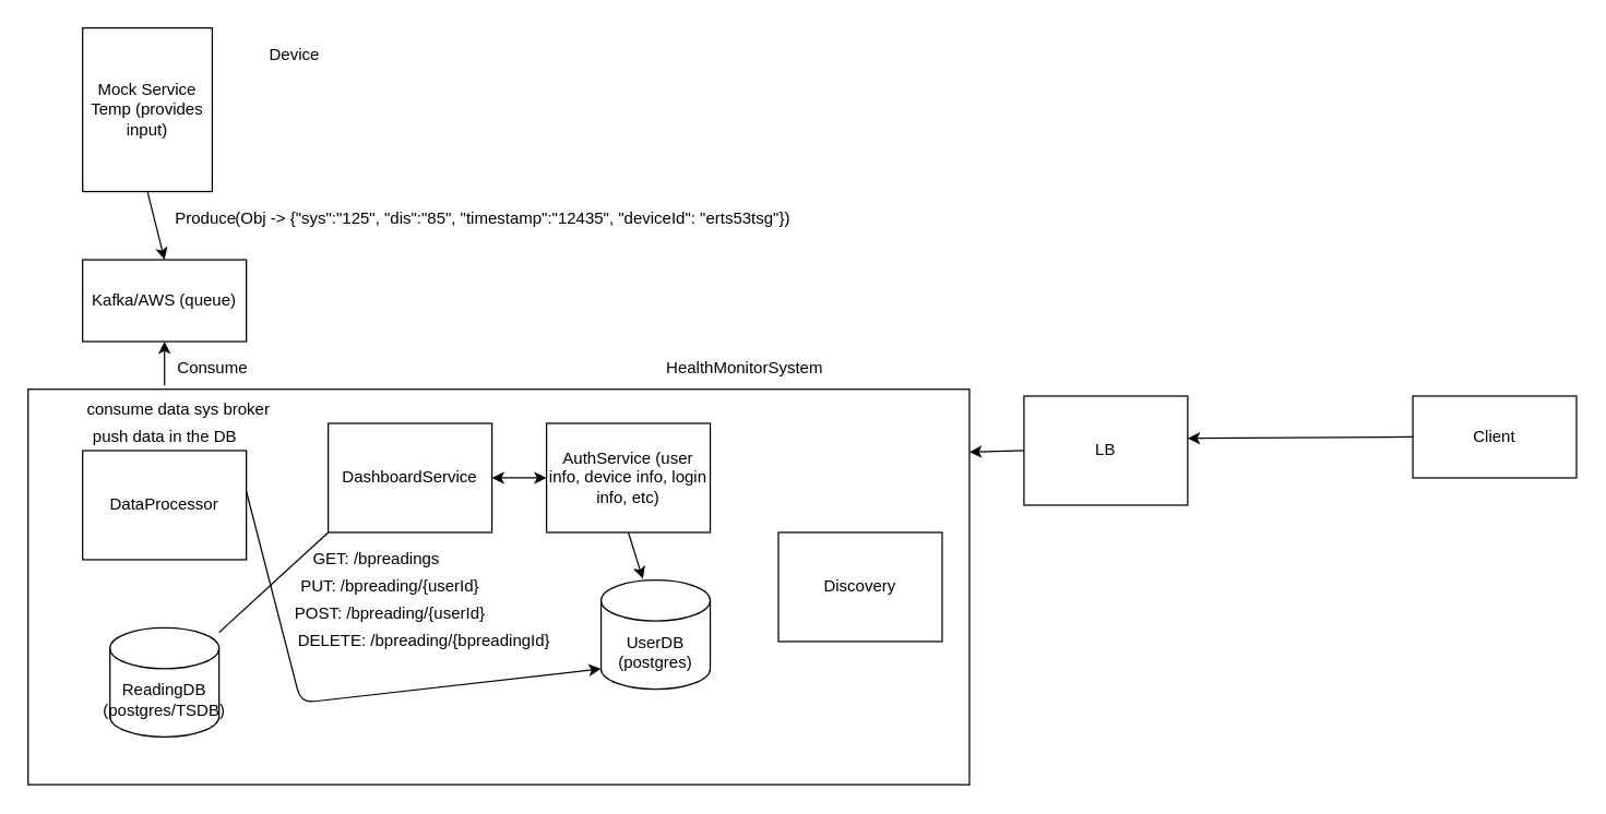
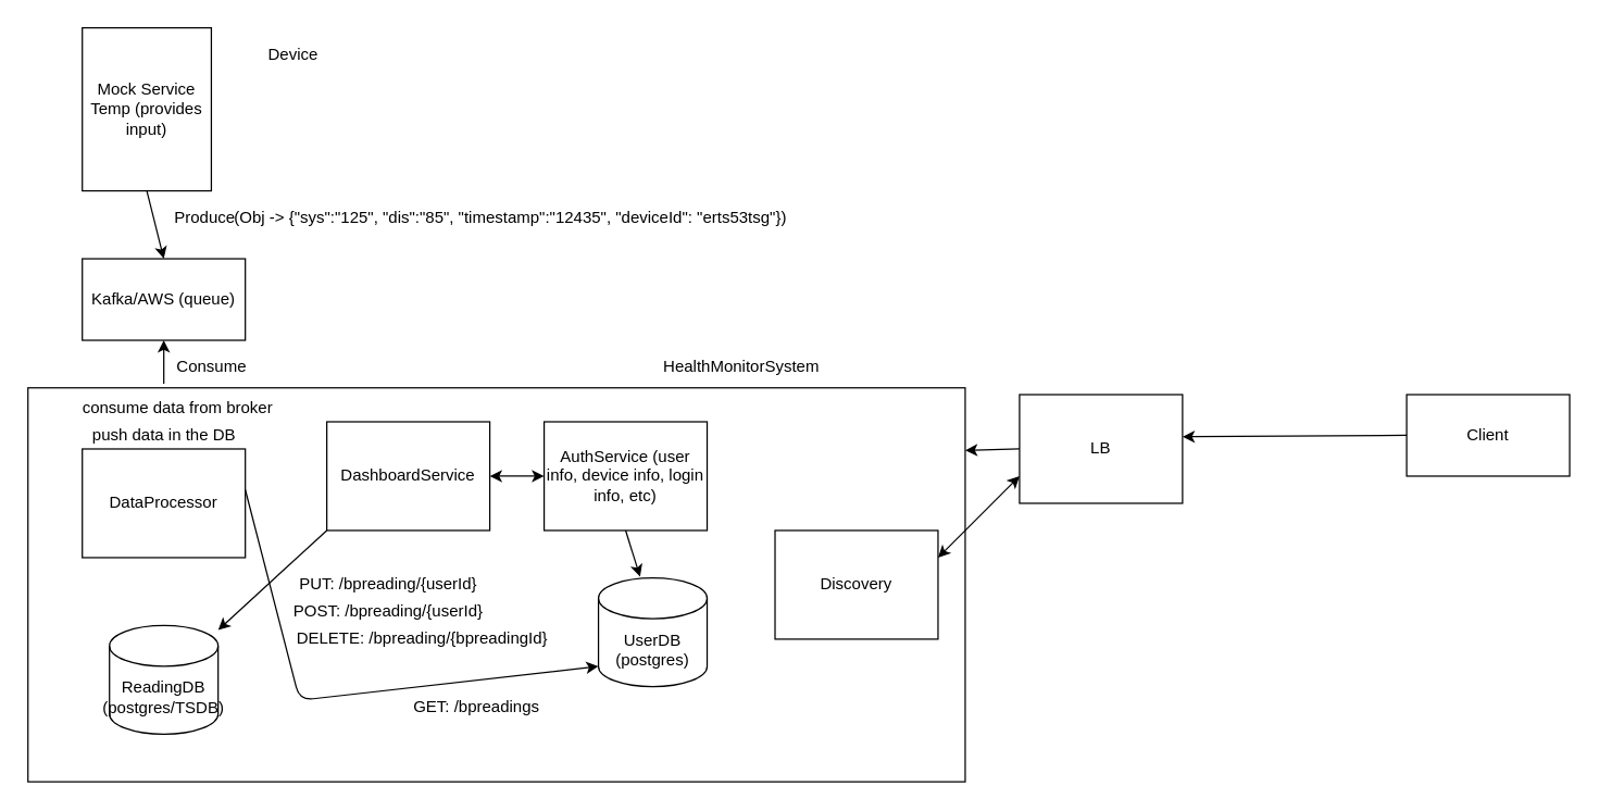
  <mxCell id="0" />
  <mxCell id="1" parent="0" />
  <mxCell id="2" value="" style="rounded=0;whiteSpace=wrap;html=1;" parent="1" vertex="1"><mxGeometry y="285" width="690" height="290" as="geometry" x="20" /></mxCell>
  <mxCell id="3" value="Mock Service Temp (provides input)" style="rounded=0;whiteSpace=wrap;html=1;" parent="1" vertex="1"><mxGeometry x="60" y="20" width="95" height="120" as="geometry" /></mxCell>
  <mxCell id="4" value="Client" style="rounded=0;whiteSpace=wrap;html=1;" parent="1" vertex="1"><mxGeometry x="1035" y="290" width="120" height="60" as="geometry" /></mxCell>
  <mxCell id="5" value="" style="endArrow=classic;html=1;exitX=0;exitY=0.5;exitDx=0;exitDy=0;" parent="1" source="4" edge="1"><mxGeometry width="50" height="50" relative="1" as="geometry"><mxPoint x="270" y="400" as="sourcePoint" /><mxPoint x="870" y="321" as="targetPoint" /></mxGeometry></mxCell>
  <mxCell id="6" value="&amp;nbsp; &amp;nbsp; &amp;nbsp; &amp;nbsp; &amp;nbsp; &amp;nbsp; &amp;nbsp; &amp;nbsp; &amp;nbsp; &amp;nbsp; &amp;nbsp; &amp;nbsp; &amp;nbsp; &amp;nbsp; &amp;nbsp; &amp;nbsp; &amp;nbsp; &amp;nbsp; &amp;nbsp; &amp;nbsp; &amp;nbsp;&amp;nbsp;" style="text;html=1;align=center;verticalAlign=middle;resizable=0;points=[];autosize=1;" parent="1" vertex="1"><mxGeometry x="70" y="220" width="160" height="20" as="geometry" /></mxCell>
  <mxCell id="7" value="Kafka/AWS (queue)" style="rounded=0;whiteSpace=wrap;html=1;" parent="1" vertex="1"><mxGeometry x="60" y="190" width="120" height="60" as="geometry" /></mxCell>
  <mxCell id="8" value="" style="endArrow=classic;html=1;exitX=0.5;exitY=1;exitDx=0;exitDy=0;entryX=0.5;entryY=0;entryDx=0;entryDy=0;" parent="1" source="3" target="7" edge="1"><mxGeometry width="50" height="50" relative="1" as="geometry"><mxPoint x="210" y="190" as="sourcePoint" /><mxPoint x="260" y="140" as="targetPoint" /></mxGeometry></mxCell>
  <mxCell id="9" value="Produce" style="text;html=1;align=center;verticalAlign=middle;resizable=0;points=[];autosize=1;" parent="1" vertex="1"><mxGeometry x="120" y="150" width="60" height="20" as="geometry" /></mxCell>
  <mxCell id="10" value="" style="endArrow=classic;html=1;entryX=0.5;entryY=1;entryDx=0;entryDy=0;" parent="1" target="7" edge="1"><mxGeometry width="50" height="50" relative="1" as="geometry"><mxPoint x="120" y="282" as="sourcePoint" /><mxPoint x="70" y="280" as="targetPoint" /></mxGeometry></mxCell>
  <mxCell id="11" value="Consume" style="text;html=1;align=center;verticalAlign=middle;resizable=0;points=[];autosize=1;" parent="1" vertex="1"><mxGeometry x="120" y="260" width="70" height="20" as="geometry" /></mxCell>
  <mxCell id="12" value="(Obj -&amp;gt; {&quot;sys&quot;:&quot;125&quot;, &quot;dis&quot;:&quot;85&quot;, &quot;timestamp&quot;:&quot;12435&quot;, &quot;deviceId&quot;: &quot;erts53tsg&quot;})" style="text;html=1;align=center;verticalAlign=middle;resizable=0;points=[];autosize=1;" parent="1" vertex="1"><mxGeometry x="165" y="150" width="420" height="20" as="geometry" /></mxCell>
  <mxCell id="13" value="DashboardService" style="rounded=0;whiteSpace=wrap;html=1;" parent="1" vertex="1"><mxGeometry x="240" y="310" width="120" height="80" as="geometry" /></mxCell>
- <mxCell id="14" value="GET: /bpreadings" style="text;html=1;align=center;verticalAlign=middle;resizable=0;points=[];autosize=1;" parent="1" vertex="1"><mxGeometry x="220" y="400" width="110" height="20" as="geometry" /></mxCell>
+ <mxCell id="14" value="GET: /bpreadings" style="text;html=1;align=center;verticalAlign=middle;resizable=0;points=[];autosize=1;" parent="1" vertex="1"><mxGeometry x="295" y="510" width="110" height="20" as="geometry" /></mxCell>
  <mxCell id="15" value="PUT: /bpreading/{userId}" style="text;html=1;align=center;verticalAlign=middle;resizable=0;points=[];autosize=1;" parent="1" vertex="1"><mxGeometry x="210" y="420" width="150" height="20" as="geometry" /></mxCell>
  <mxCell id="16" value="POST: /bpreading/{userId}" style="text;html=1;align=center;verticalAlign=middle;resizable=0;points=[];autosize=1;" parent="1" vertex="1"><mxGeometry x="210" y="440" width="150" height="20" as="geometry" /></mxCell>
  <mxCell id="17" value="DELETE: /bpreading/{bpreadingId}" style="text;html=1;align=center;verticalAlign=middle;resizable=0;points=[];autosize=1;" parent="1" vertex="1"><mxGeometry x="210" y="460" width="200" height="20" as="geometry" /></mxCell>
  <mxCell id="18" value="DataProcessor" style="rounded=0;whiteSpace=wrap;html=1;" parent="1" vertex="1"><mxGeometry x="60" y="330" width="120" height="80" as="geometry" /></mxCell>
  <mxCell id="19" value="ReadingDB (postgres/TSDB)" style="shape=cylinder3;whiteSpace=wrap;html=1;boundedLbl=1;backgroundOutline=1;size=15;" parent="1" vertex="1"><mxGeometry x="80" y="460" width="80" height="80" as="geometry" /></mxCell>
- <mxCell id="20" value="consume data sys broker" style="text;html=1;align=center;verticalAlign=middle;resizable=0;points=[];autosize=1;" parent="1" vertex="1"><mxGeometry x="50" y="290" width="160" height="20" as="geometry" /></mxCell>
+ <mxCell id="20" value="consume data from broker" style="text;html=1;align=center;verticalAlign=middle;resizable=0;points=[];autosize=1;" parent="1" vertex="1"><mxGeometry x="50" y="290" width="160" height="20" as="geometry" /></mxCell>
  <mxCell id="21" value="push data in the DB" style="text;html=1;align=center;verticalAlign=middle;resizable=0;points=[];autosize=1;" parent="1" vertex="1"><mxGeometry x="60" y="310" width="120" height="20" as="geometry" /></mxCell>
  <mxCell id="22" value="AuthService (user info, device info, login info, etc)" style="rounded=0;whiteSpace=wrap;html=1;" parent="1" vertex="1"><mxGeometry x="400" y="310" width="120" height="80" as="geometry" /></mxCell>
  <mxCell id="23" value="UserDB (postgres)" style="shape=cylinder3;whiteSpace=wrap;html=1;boundedLbl=1;backgroundOutline=1;size=15;" parent="1" vertex="1"><mxGeometry x="440" y="425" width="80" height="80" as="geometry" /></mxCell>
  <mxCell id="24" value="" style="endArrow=classic;html=1;exitX=0.5;exitY=1;exitDx=0;exitDy=0;entryX=0.383;entryY=-0.012;entryDx=0;entryDy=0;entryPerimeter=0;" parent="1" source="22" target="23" edge="1"><mxGeometry width="50" height="50" relative="1" as="geometry"><mxPoint x="470" y="450" as="sourcePoint" /><mxPoint x="520" y="400" as="targetPoint" /></mxGeometry></mxCell>
  <mxCell id="25" value="LB" style="rounded=0;whiteSpace=wrap;html=1;" parent="1" vertex="1"><mxGeometry x="750" y="290" width="120" height="80" as="geometry" /></mxCell>
  <mxCell id="26" value="Discovery" style="rounded=0;whiteSpace=wrap;html=1;" parent="1" vertex="1"><mxGeometry x="570" y="390" width="120" height="80" as="geometry" /></mxCell>
- <mxCell id="27" value="" style="endArrow=none;html=1;exitX=0;exitY=1;exitDx=0;exitDy=0;" parent="1" source="13" target="19" edge="1"><mxGeometry width="50" height="50" relative="1" as="geometry"><mxPoint x="360" y="390" as="sourcePoint" /><mxPoint x="410" y="340" as="targetPoint" /></mxGeometry></mxCell>
+ <mxCell id="27" value="" style="endArrow=classic;html=1;exitX=0;exitY=1;exitDx=0;exitDy=0;" parent="1" source="13" target="19" edge="1"><mxGeometry width="50" height="50" relative="1" as="geometry"><mxPoint x="360" y="390" as="sourcePoint" /><mxPoint x="410" y="340" as="targetPoint" /></mxGeometry></mxCell>
+ <mxCell id="28" value="" style="endArrow=classic;startArrow=classic;html=1;entryX=0;entryY=0.75;entryDx=0;entryDy=0;exitX=1;exitY=0.25;exitDx=0;exitDy=0;" parent="1" source="26" target="25" edge="1"><mxGeometry width="50" height="50" relative="1" as="geometry"><mxPoint x="690" y="460" as="sourcePoint" /><mxPoint x="740" y="410" as="targetPoint" /></mxGeometry></mxCell>
  <mxCell id="29" value="" style="endArrow=classic;html=1;exitX=0;exitY=0.5;exitDx=0;exitDy=0;entryX=1;entryY=0.159;entryDx=0;entryDy=0;entryPerimeter=0;" parent="1" source="25" target="2" edge="1"><mxGeometry width="50" height="50" relative="1" as="geometry"><mxPoint x="720" y="350" as="sourcePoint" /><mxPoint x="770" y="300" as="targetPoint" /></mxGeometry></mxCell>
  <mxCell id="30" value="HealthMonitorSystem" style="text;html=1;align=center;verticalAlign=middle;resizable=0;points=[];autosize=1;" parent="1" vertex="1"><mxGeometry x="480" y="260" width="130" height="20" as="geometry" /></mxCell>
  <mxCell id="31" value="" style="endArrow=classic;startArrow=classic;html=1;" parent="1" edge="1"><mxGeometry width="50" height="50" relative="1" as="geometry"><mxPoint x="360" y="350" as="sourcePoint" /><mxPoint x="400" y="350" as="targetPoint" /></mxGeometry></mxCell>
  <mxCell id="32" value="Device" style="text;html=1;align=center;verticalAlign=middle;resizable=0;points=[];autosize=1;" vertex="1" parent="1"><mxGeometry x="190" y="30" width="50" height="20" as="geometry" /></mxCell>
  <mxCell id="33" value="" style="endArrow=classic;html=1;entryX=0;entryY=1;entryDx=0;entryDy=-15;entryPerimeter=0;" edge="1" parent="1" target="23"><mxGeometry width="50" height="50" relative="1" as="geometry"><mxPoint x="180" y="360" as="sourcePoint" /><mxPoint x="440" y="470" as="targetPoint" /><Array as="points"><mxPoint x="220" y="515" /></Array></mxGeometry></mxCell>
